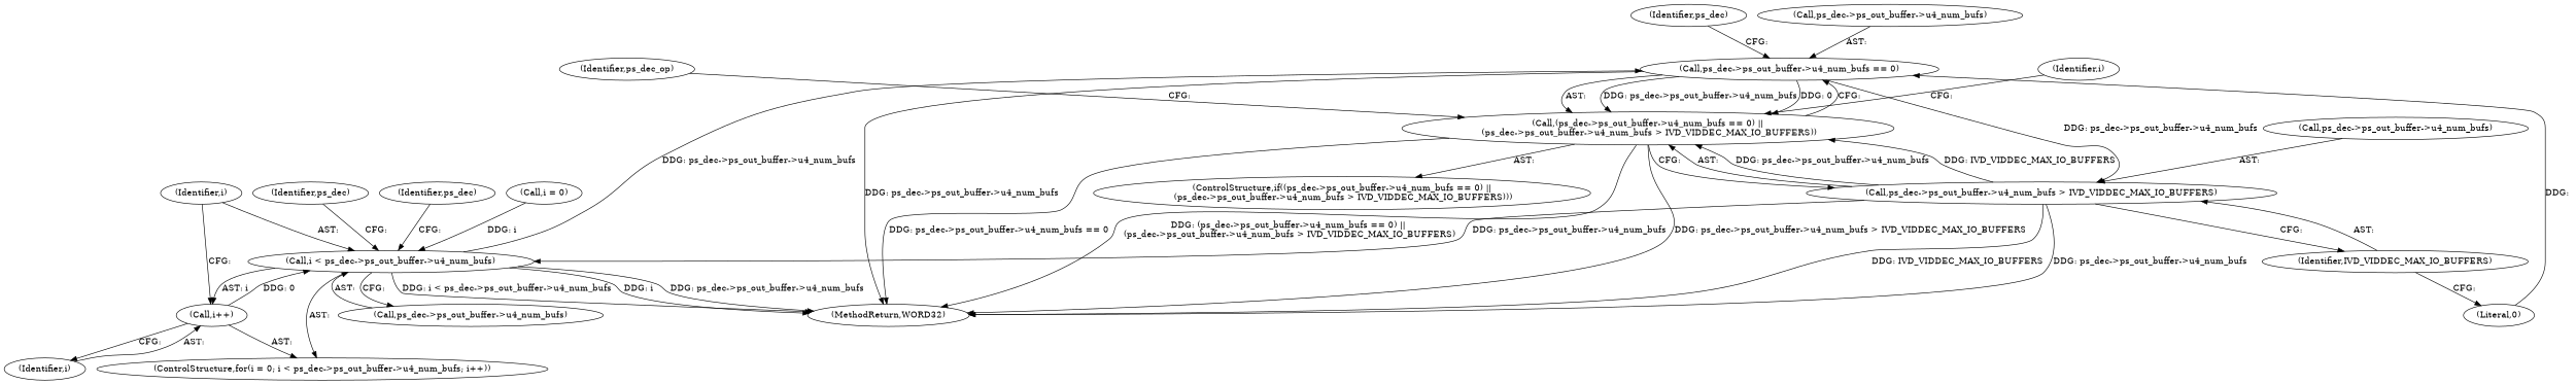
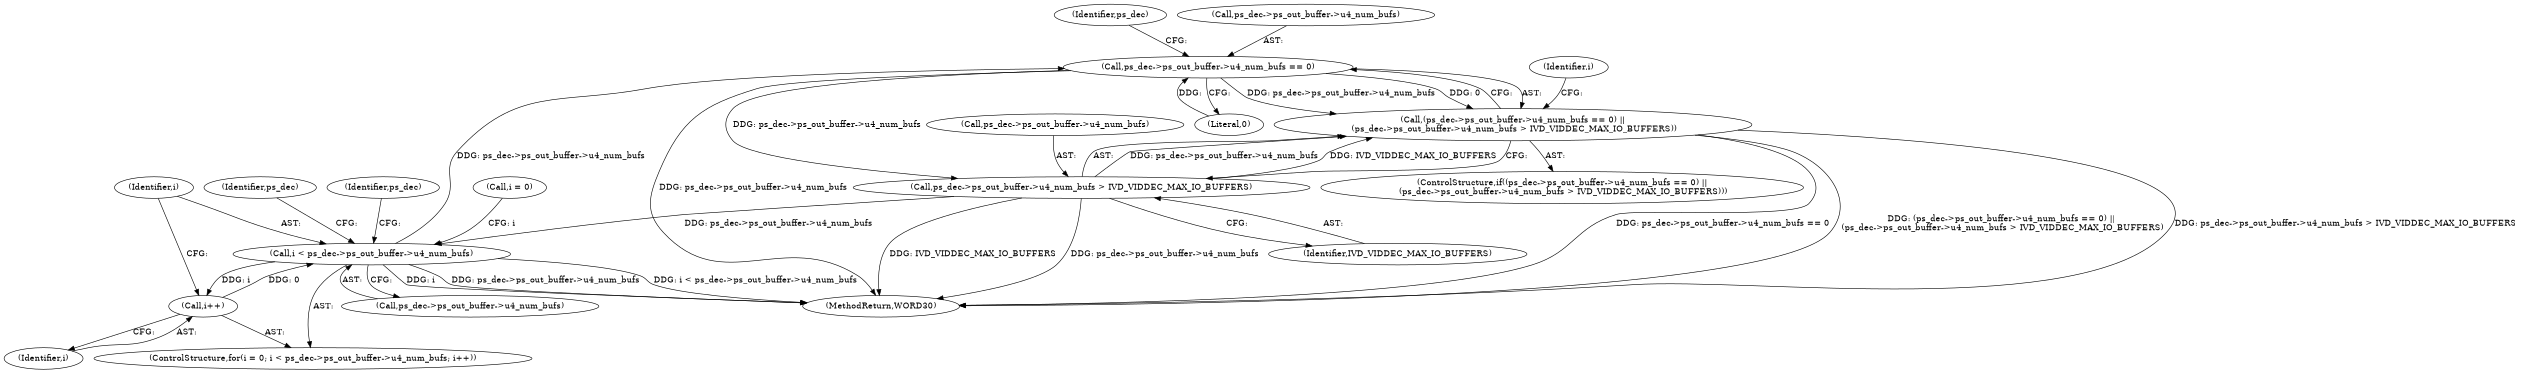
  digraph {
    n1 [label="(Call,ps_dec->ps_out_buffer->u4_num_bufs == 0)"]
    n2 [label="(Call,(ps_dec->ps_out_buffer->u4_num_bufs == 0) ||\n (ps_dec->ps_out_buffer->u4_num_bufs > IVD_VIDDEC_MAX_IO_BUFFERS))"]
    n3 [label="(Call,ps_dec->ps_out_buffer->u4_num_bufs > IVD_VIDDEC_MAX_IO_BUFFERS)"]
-   n4 [label="(MethodReturn,WORD32)"]
+   n4 [label="(MethodReturn,WORD30)"]
    n5 [label="(Literal,0)"]
    n6 [label="(ControlStructure,if((ps_dec->ps_out_buffer->u4_num_bufs == 0) ||\n (ps_dec->ps_out_buffer->u4_num_bufs > IVD_VIDDEC_MAX_IO_BUFFERS)))"]
    n7 [label="(Call,i < ps_dec->ps_out_buffer->u4_num_bufs)"]
    n8 [label="(Identifier,IVD_VIDDEC_MAX_IO_BUFFERS)"]
    n9 [label="(Call,i++)"]
    n10 [label="(ControlStructure,for(i = 0; i < ps_dec->ps_out_buffer->u4_num_bufs; i++))"]
    n11 [label="(Call,ps_dec->ps_out_buffer->u4_num_bufs)"]
    n12 [label="(Identifier,i)"]
    n13 [label="(Identifier,ps_dec)"]
    n14 [label="(Identifier,ps_dec)"]
-   n15 [label="(Identifier,ps_dec_op)"]
    n16 [label="(Identifier,ps_dec)"]
    n17 [label="(Identifier,i)"]
    n18 [label="(Call,i = 0)"]
    n19 [label="(Call,ps_dec->ps_out_buffer->u4_num_bufs)"]
    n20 [label="(Call,ps_dec->ps_out_buffer->u4_num_bufs)"]
    n21 [label="(Identifier,i)"]
    n1 -> n2 [label="AST: "]
    n1 -> n2 [label="DDG: ps_dec->ps_out_buffer->u4_num_bufs"]
    n1 -> n2 [label="DDG: 0"]
    n1 -> n3 [label="DDG: ps_dec->ps_out_buffer->u4_num_bufs"]
    n1 -> n4 [label="DDG: ps_dec->ps_out_buffer->u4_num_bufs"]
-   n8 -> n5 [label="CFG: "]
+   n1 -> n5 [label="CFG: "]
    n2 -> n1 [label="CFG: "]
    n2 -> n3 [label="CFG: "]
    n2 -> n4 [label="DDG: ps_dec->ps_out_buffer->u4_num_bufs == 0"]
    n2 -> n4 [label="DDG: (ps_dec->ps_out_buffer->u4_num_bufs == 0) ||\n (ps_dec->ps_out_buffer->u4_num_bufs > IVD_VIDDEC_MAX_IO_BUFFERS)"]
    n2 -> n4 [label="DDG: ps_dec->ps_out_buffer->u4_num_bufs > IVD_VIDDEC_MAX_IO_BUFFERS"]
    n2 -> n6 [label="AST: "]
    n3 -> n2 [label="AST: "]
    n3 -> n2 [label="DDG: ps_dec->ps_out_buffer->u4_num_bufs"]
    n3 -> n2 [label="DDG: IVD_VIDDEC_MAX_IO_BUFFERS"]
    n3 -> n4 [label="DDG: IVD_VIDDEC_MAX_IO_BUFFERS"]
    n3 -> n4 [label="DDG: ps_dec->ps_out_buffer->u4_num_bufs"]
    n3 -> n7 [label="DDG: ps_dec->ps_out_buffer->u4_num_bufs"]
    n3 -> n8 [label="CFG: "]
    n5 -> n1 [label="DDG: "]
    n7 -> n1 [label="DDG: ps_dec->ps_out_buffer->u4_num_bufs"]
    n7 -> n4 [label="DDG: ps_dec->ps_out_buffer->u4_num_bufs"]
    n7 -> n4 [label="DDG: i < ps_dec->ps_out_buffer->u4_num_bufs"]
    n7 -> n4 [label="DDG: i"]
-   n7 -> n9 [label="AST: i"]
+   n7 -> n9 [label="DDG: i"]
    n7 -> n10 [label="AST: "]
    n7 -> n11 [label="CFG: "]
    n8 -> n3 [label="AST: "]
    n9 -> n7 [label="DDG: 0"]
    n9 -> n10 [label="AST: "]
    n9 -> n12 [label="CFG: "]
    n11 -> n7 [label="AST: "]
    n12 -> n9 [label="AST: "]
    n13 -> n1 [label="CFG: "]
    n14 -> n7 [label="CFG: "]
-   n15 -> n2 [label="CFG: "]
    n16 -> n7 [label="CFG: "]
    n17 -> n7 [label="AST: "]
    n17 -> n9 [label="CFG: "]
-   n18 -> n7 [label="DDG: i"]
+   n18 -> n7 [label="CFG: i"]
    n19 -> n3 [label="AST: "]
    n20 -> n1 [label="AST: "]
    n21 -> n2 [label="CFG: "]
  }
